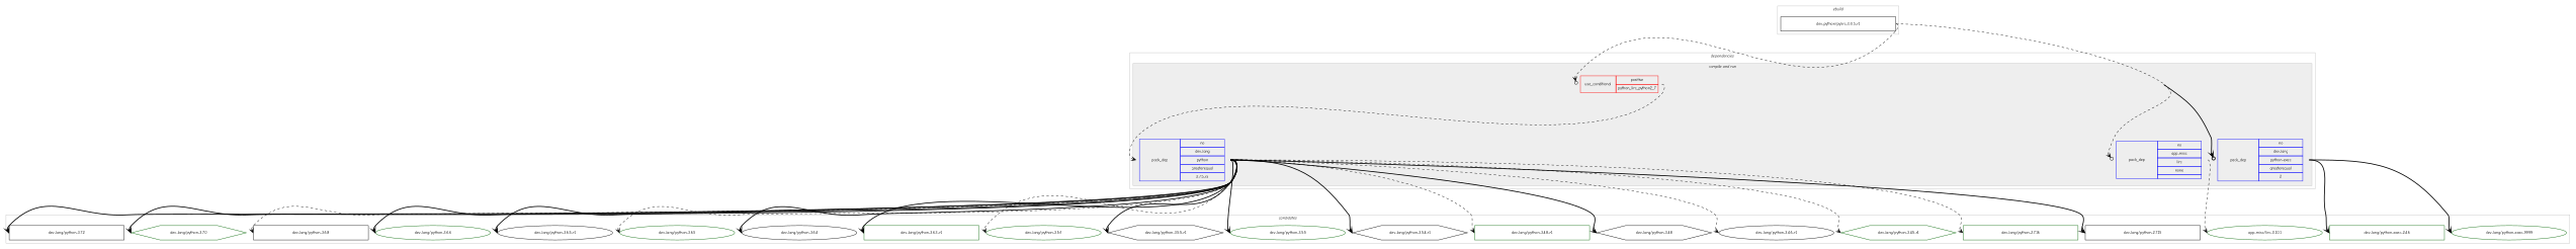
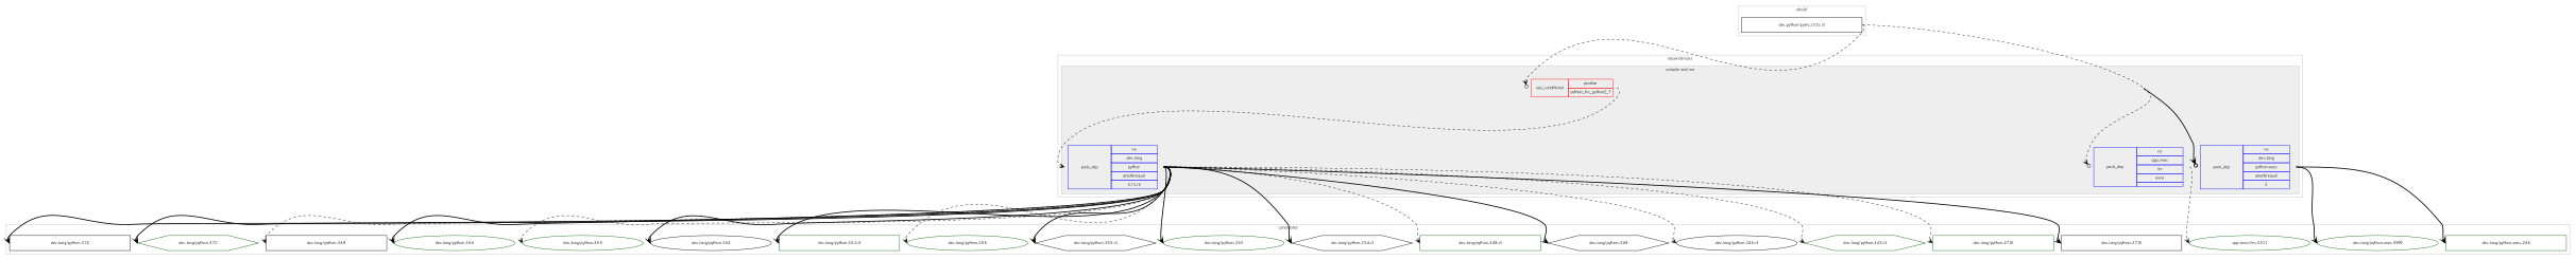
  digraph {
    compound=true
    concentrate=true
    fontname="Comic Neue"
    fontsize=10
    newrank=true
    rankdir=TB
    ranksep=1.5
    node [color=darkgreen fontname="Comic Neue" fontsize=10 shape=ellipse]
    edge [arrowhead=vee fontname="Comic Neue" headport=w style=bold tailport=e weight=100]
    n1 [color=black label="dev-python/pylirc-0.0.5-r1" shape=box width=4]
    n2 [color=blue label=<<TABLE BORDER="0" CELLBORDER="1" CELLSPACING="0" CELLPADDING="4" WIDTH="220"><TR><TD ROWSPAN="6" CELLPADDING="30">pack_dep</TD></TR><TR><TD WIDTH="110">no</TD></TR><TR><TD>dev-lang</TD></TR><TR><TD>python</TD></TR><TR><TD>greaterequal</TD></TR><TR><TD>2.7.5-r2</TD></TR></TABLE>> shape=none]
    n3 [color=red label=<<TABLE BORDER="0" CELLBORDER="1" CELLSPACING="0" CELLPADDING="4"><TR><TD ROWSPAN="3" CELLPADDING="10">use_conditional</TD></TR><TR><TD>positive</TD></TR><TR><TD>python_lirc_python2_7</TD></TR></TABLE>> shape=none]
    n4 [color=blue label=<<TABLE BORDER="0" CELLBORDER="1" CELLSPACING="0" CELLPADDING="4" WIDTH="220"><TR><TD ROWSPAN="6" CELLPADDING="30">pack_dep</TD></TR><TR><TD WIDTH="110">no</TD></TR><TR><TD>app-misc</TD></TR><TR><TD>lirc</TD></TR><TR><TD>none</TD></TR><TR><TD></TD></TR></TABLE>> shape=none]
    n5 [color=blue label=<<TABLE BORDER="0" CELLBORDER="1" CELLSPACING="0" CELLPADDING="4" WIDTH="220"><TR><TD ROWSPAN="6" CELLPADDING="30">pack_dep</TD></TR><TR><TD WIDTH="110">no</TD></TR><TR><TD>dev-lang</TD></TR><TR><TD>python-exec</TD></TR><TR><TD>greaterequal</TD></TR><TR><TD>2</TD></TR></TABLE>> shape=none]
    n6 [color=black label="dev-lang/python-2.7.15" shape=box width=4]
    n7 [label="dev-lang/python-2.7.16" shape=box width=4]
    n8 [label="dev-lang/python-3.4.5-r1" shape=hexagon width=4]
    n9 [color=black label="dev-lang/python-3.4.6-r1" width=4]
    n10 [color=black label="dev-lang/python-3.4.8" shape=hexagon width=4]
    n11 [label="dev-lang/python-3.4.8-r1" shape=box width=4]
    n12 [color=black label="dev-lang/python-3.5.4-r1" shape=hexagon width=4]
    n13 [label="dev-lang/python-3.5.5" width=4]
    n14 [color=black label="dev-lang/python-3.5.5-r1" shape=hexagon width=4]
    n15 [label="dev-lang/python-3.5.6" width=4]
    n16 [label="dev-lang/python-3.6.3-r1" shape=box width=4]
    n17 [color=black label="dev-lang/python-3.6.4" width=4]
    n18 [label="dev-lang/python-3.6.5" width=4]
-   n19 [color=black label="dev-lang/python-3.6.5-r1" width=4]
    n20 [label="dev-lang/python-3.6.6" width=4]
    n21 [color=black label="dev-lang/python-3.6.8" shape=box width=4]
    n22 [label="dev-lang/python-3.7.0" shape=hexagon width=4]
    n23 [color=black label="dev-lang/python-3.7.2" shape=box width=4]
    n24 [label="app-misc/lirc-0.10.1" width=4]
    n25 [label="dev-lang/python-exec-2.4.6" shape=box width=4]
    n26 [label="dev-lang/python-exec-9999" width=4]
    subgraph cluster_1 {
      color=gray
      label=<<i>ebuild</i>>
      rank=same
      n1
    }
    subgraph cluster_2 {
      color=gray
      label=<<i>dependencies</i>>
      subgraph cluster_3 {
        color=gray
        fillcolor="#eeeeee"
        label=<<i>compile</i>>
        style=filled
      }
      subgraph cluster_4 {
        color=gray
        fillcolor="#eeeeee"
        label=<<i>compile and run</i>>
        style=filled
        subgraph sub_5 {
          color=gray
          fillcolor="#eeeeee"
          label=<<i>compile and run</i>>
          style=filled
          n3
          subgraph sub_6 {
            color=gray
            fillcolor="#eeeeee"
            label=<<i>compile and run</i>>
            style=filled
            n2
          }
        }
        subgraph sub_7 {
          color=gray
          fillcolor="#eeeeee"
          label=<<i>compile and run</i>>
          style=filled
          n4
        }
        subgraph sub_8 {
          color=gray
          fillcolor="#eeeeee"
          label=<<i>compile and run</i>>
          style=filled
          n5
        }
      }
      subgraph cluster_9 {
        color=gray
        fillcolor="#eeeeee"
        label=<<i>run</i>>
        style=filled
      }
    }
    subgraph cluster_10 {
      color=gray
      label=<<i>candidates</i>>
      rank=same
      subgraph sub_11 {
        color=black
        label=<<i>candidates</i>>
        nodesep=1
        rank=same
        n6
        n7
        n8
        n9
        n10
        n11
        n12
        n13
        n14
        n15
        n16
        n17
        n18
-       n19
        n20
        n21
        n22
        n23
      }
      subgraph sub_12 {
        color=black
        label=<<i>candidates</i>>
        nodesep=1
        rank=same
        n24
      }
      subgraph sub_13 {
        color=black
        label=<<i>candidates</i>>
        nodesep=1
        rank=same
        n25
        n26
      }
    }
    n1 -> n3 [arrowhead=odotvee style=dashed weight=20]
    n1 -> n4 [arrowhead=odotvee style=dashed weight=20]
    n1 -> n5 [arrowhead=odotvee weight=20]
    n2 -> n6
    n2 -> n7 [style=dashed]
    n2 -> n8 [style=dashed]
    n2 -> n9 [style=dashed]
    n2 -> n10
    n2 -> n11 [style=dashed]
    n2 -> n12
    n2 -> n13
    n2 -> n14
    n2 -> n15 [style=dashed]
    n2 -> n16
    n2 -> n17
    n2 -> n18 [style=dashed]
-   n2 -> n19
    n2 -> n20
    n2 -> n21 [style=dashed]
    n2 -> n22
    n2 -> n23
    n3 -> n2 [style=dashed weight=20]
    n4 -> n24 [style=dashed]
    n5 -> n25
    n5 -> n26
  }
